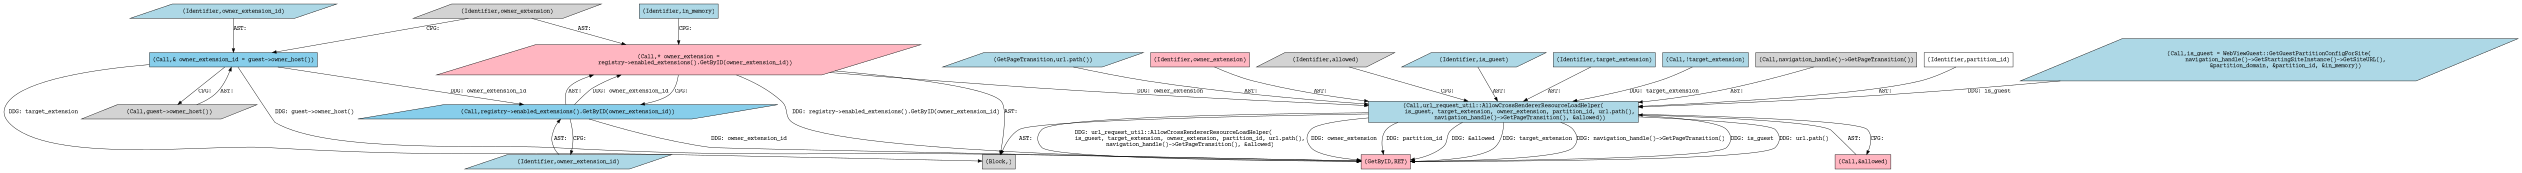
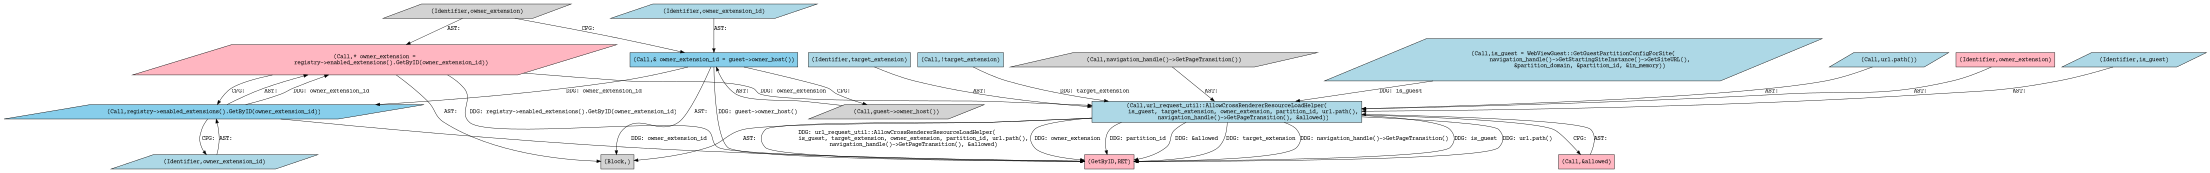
  digraph {
    fontname="Courier Prime"
    node [fillcolor=lightblue fontname="Courier Prime" shape=parallelogram style=filled]
    edge [fontname="Courier Prime"]
    n1 [fillcolor=lightpink label="(Call,* owner_extension =\n          registry->enabled_extensions().GetByID(owner_extension_id))"]
    n2 [fillcolor=skyblue label="(Call,registry->enabled_extensions().GetByID(owner_extension_id))"]
    n3 [label="(Call,url_request_util::AllowCrossRendererResourceLoadHelper(\n          is_guest, target_extension, owner_extension, partition_id, url.path(),\n          navigation_handle()->GetPageTransition(), &allowed))" shape=box]
    n4 [fillcolor=lightpink label="(GetByID,RET)" shape=box]
    n5 [fillcolor=lightgrey label="(Block,)" shape=box]
    n6 [label="(Identifier,owner_extension_id)"]
    n7 [fillcolor=lightpink label="(Call,&allowed)" shape=box]
    n8 [fillcolor=skyblue label="(Call,& owner_extension_id = guest->owner_host())" shape=box]
    n9 [fillcolor=lightgrey label="(Call,guest->owner_host())"]
-   n10 [fillcolor=lightgrey label="(Identifier,allowed)"]
    n11 [fillcolor=lightgrey label="(Identifier,owner_extension)"]
    n12 [label="(Identifier,is_guest)"]
    n13 [label="(Identifier,target_extension)" shape=box]
-   n14 [label="(Identifier,in_memory)" shape=box]
    n15 [label="(Call,!target_extension)" shape=box]
-   n16 [fillcolor=lightgrey label="(Call,navigation_handle()->GetPageTransition())" shape=box]
-   n17 [fillcolor=white label="(Identifier,partition_id)" shape=box]
+   n16 [fillcolor=lightgrey label="(Call,navigation_handle()->GetPageTransition())"]
    n18 [label="(Call,is_guest = WebViewGuest::GetGuestPartitionConfigForSite(\n          navigation_handle()->GetStartingSiteInstance()->GetSiteURL(),\n          &partition_domain, &partition_id, &in_memory))"]
    n19 [label="(Identifier,owner_extension_id)"]
-   n20 [label="(GetPageTransition,url.path())"]
+   n20 [label="(Call,url.path())"]
    n21 [fillcolor=lightpink label="(Identifier,owner_extension)" shape=box]
    n1 -> n2 [label="CFG: "]
    n1 -> n3 [label="DDG: owner_extension"]
    n1 -> n4 [label="DDG: registry->enabled_extensions().GetByID(owner_extension_id)"]
    n1 -> n5 [label="AST: "]
    n2 -> n1 [label="AST: "]
    n2 -> n1 [label="DDG: owner_extension_id"]
    n2 -> n4 [label="DDG: owner_extension_id"]
    n2 -> n6 [label="CFG: "]
    n3 -> n4 [label="DDG: owner_extension"]
    n3 -> n4 [label="DDG: partition_id"]
    n3 -> n4 [label="DDG: &allowed"]
    n3 -> n4 [label="DDG: target_extension"]
    n3 -> n4 [label="DDG: navigation_handle()->GetPageTransition()"]
    n3 -> n4 [label="DDG: is_guest"]
    n3 -> n4 [label="DDG: url.path()"]
    n3 -> n4 [label="DDG: url_request_util::AllowCrossRendererResourceLoadHelper(\n          is_guest, target_extension, owner_extension, partition_id, url.path(),\n          navigation_handle()->GetPageTransition(), &allowed)"]
    n3 -> n5 [label="AST: "]
    n3 -> n7 [label="CFG: "]
    n6 -> n2 [label="AST: "]
    n7 -> n3 [label="AST: "]
    n8 -> n2 [label="DDG: owner_extension_id"]
    n8 -> n4 [label="DDG: guest->owner_host()"]
-   n8 -> n5 [label="DDG: target_extension"]
+   n8 -> n5 [label="AST: "]
    n8 -> n9 [label="CFG: "]
    n9 -> n8 [label="AST: "]
-   n10 -> n3 [label="CFG: "]
    n11 -> n1 [label="AST: "]
    n11 -> n8 [label="CFG: "]
    n12 -> n3 [label="AST: "]
    n13 -> n3 [label="AST: "]
-   n14 -> n1 [label="CFG: "]
    n15 -> n3 [label="DDG: target_extension"]
    n16 -> n3 [label="AST: "]
-   n17 -> n3 [label="AST: "]
    n18 -> n3 [label="DDG: is_guest"]
    n19 -> n8 [label="AST: "]
    n20 -> n3 [label="AST: "]
    n21 -> n3 [label="AST: "]
  }
